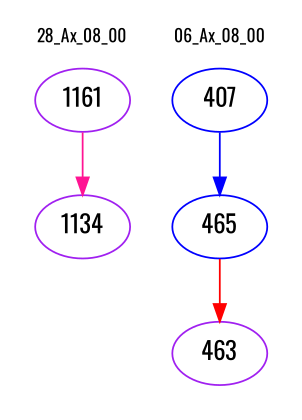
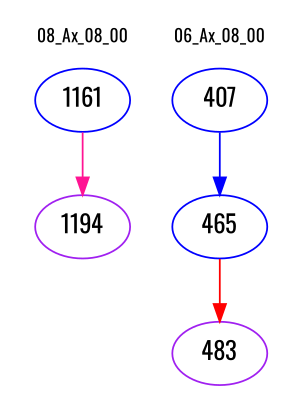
  digraph {
    fontname=Oswald
    node [color=blue fontname=Oswald]
    edge [fontname=Oswald]
-   n1 [color=purple label=1161]
-   n2 [color=purple label=1134]
+   n1 [label=1161]
+   n2 [color=purple label=1194]
    n3 [label=407]
    n4 [label=465]
-   n5 [color=purple label=463]
+   n5 [color=purple label=483]
    subgraph cluster_1 {
      color=white
      fontsize=10
-     label="28_Ax_08_00"
+     label="08_Ax_08_00"
      n1
      n2
    }
    subgraph cluster_2 {
      color=white
      fontsize=10
      label="06_Ax_08_00"
      n3
      n4
      n5
    }
    n1 -> n2 [color=deeppink]
    n3 -> n4 [color=blue]
    n4 -> n5 [color=red]
  }
